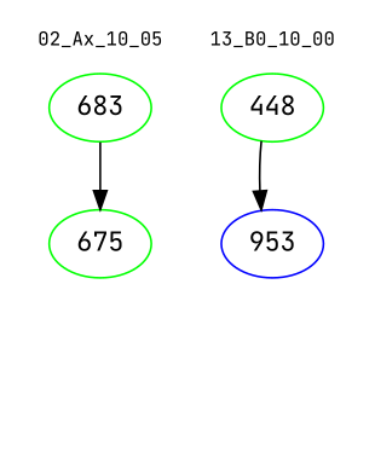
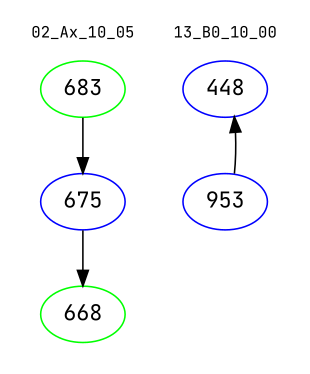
  digraph {
    fontname="JetBrains Mono"
    node [color=green fontname="JetBrains Mono"]
    edge [color=black fontname="JetBrains Mono"]
    n1 [label=683]
-   n2 [label=675]
-   n4 [label=448]
+   n2 [color=blue label=675]
+   n3 [label=668]
+   n4 [color=blue label=448]
    n5 [color=blue label=953]
    subgraph cluster_1 {
      color=white
      fontsize=10
      label="02_Ax_10_05"
      n1
      n2
+     n3
    }
    subgraph cluster_2 {
      color=white
      fontsize=10
      label="13_B0_10_00"
      n4
      n5
    }
    n1 -> n2
-   n4 -> n5
+   n2 -> n3
+   n5 -> n4
  }
